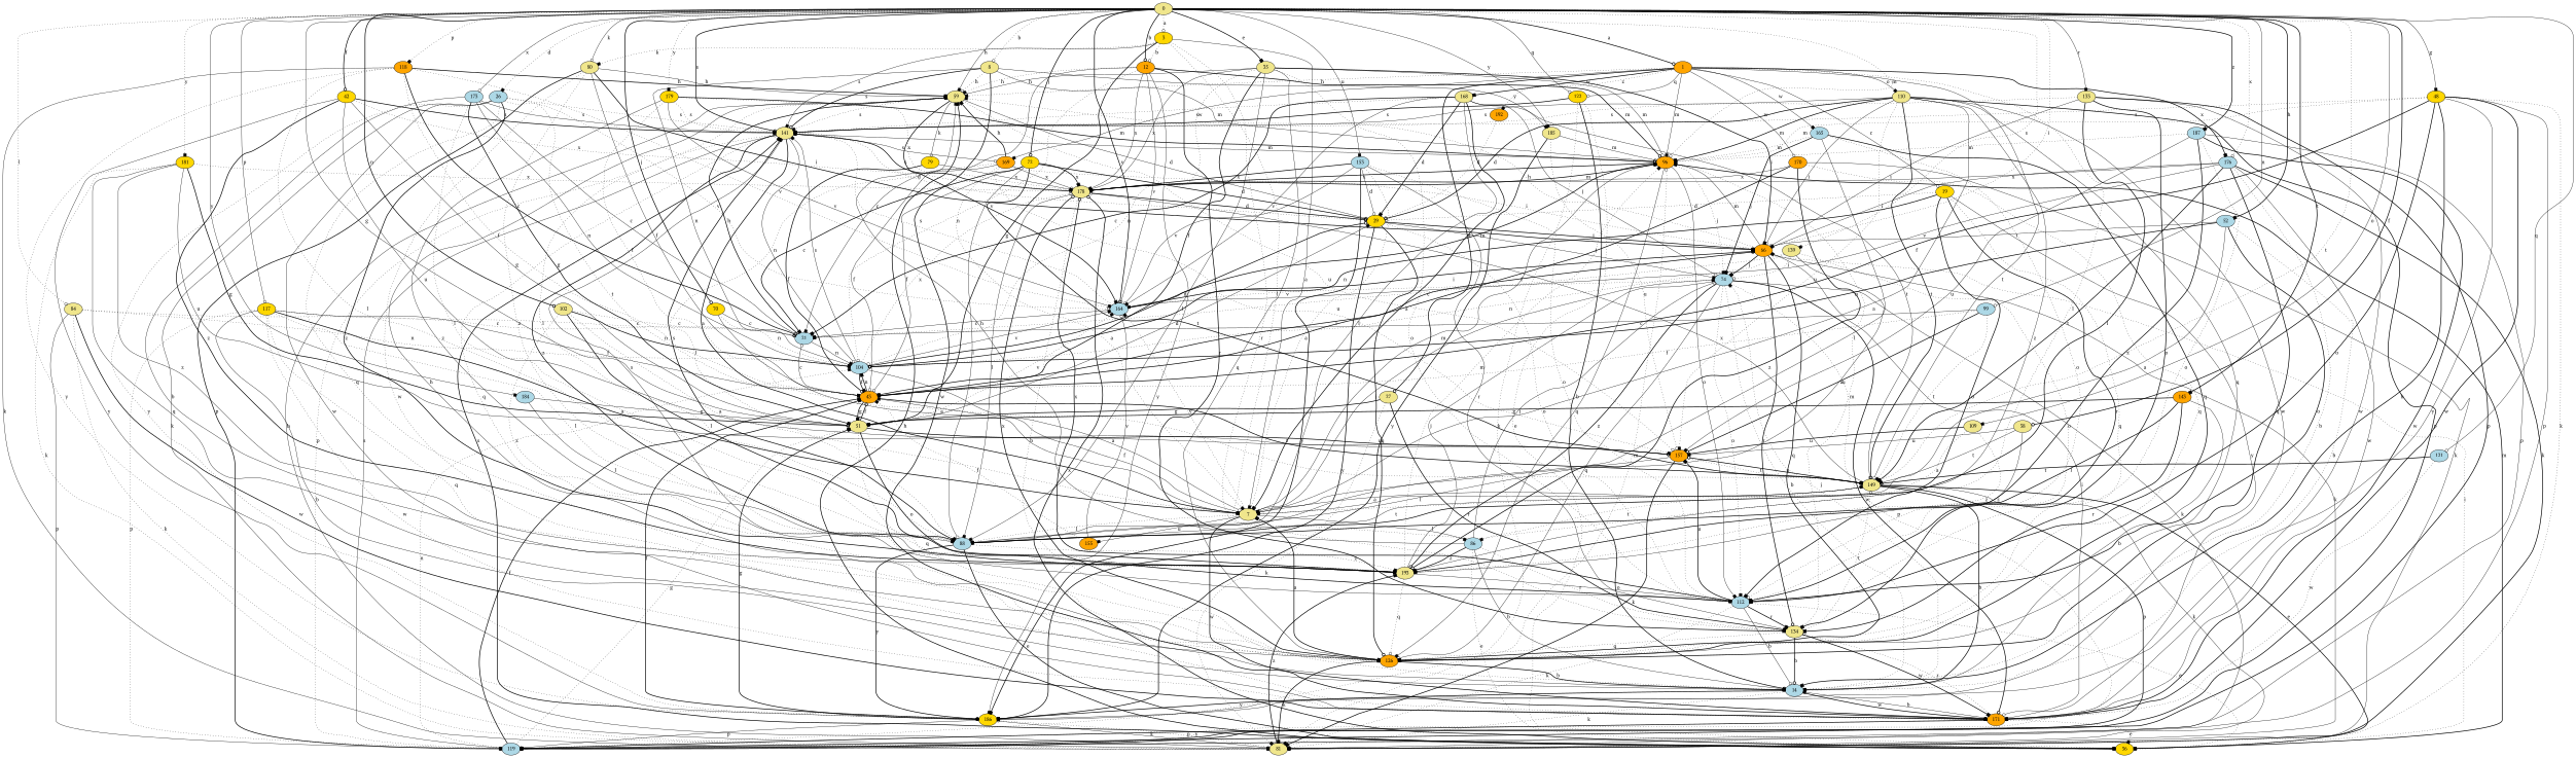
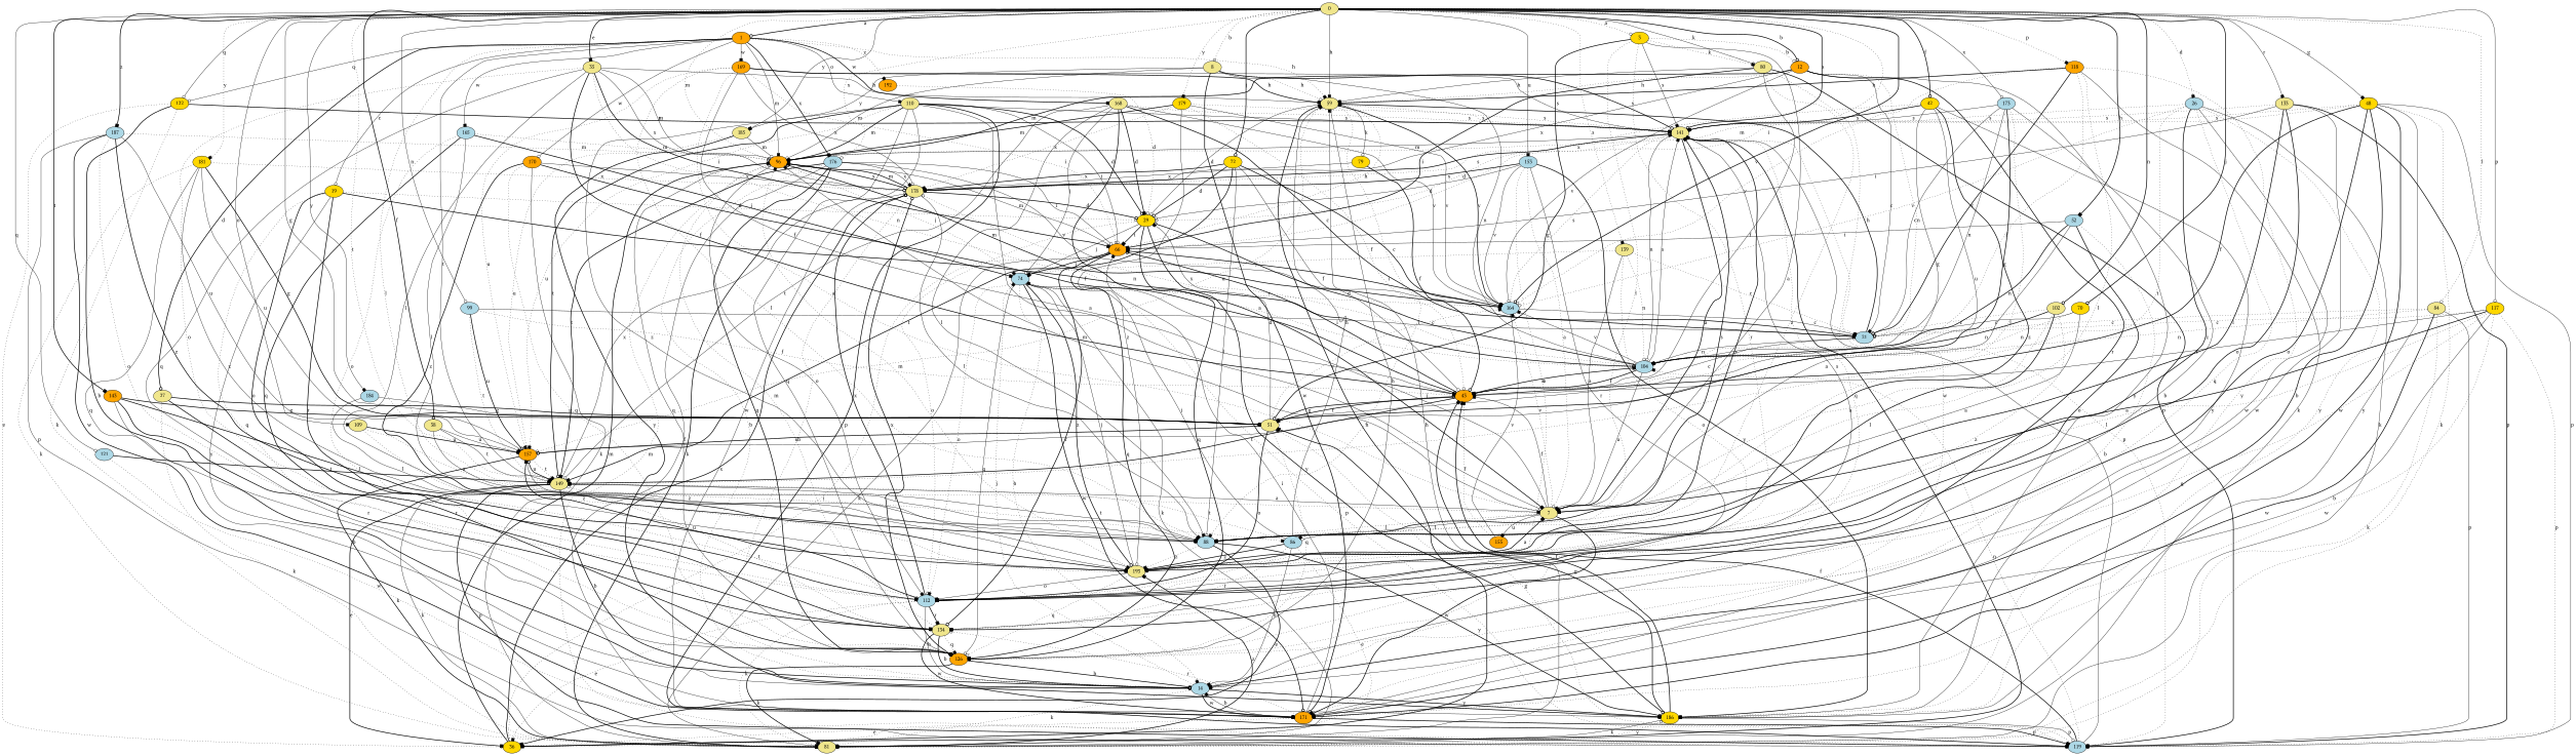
  strict digraph {
    fontname="PT Serif"
    node [fillcolor=khaki fontname="PT Serif" style=filled]
    edge [arrowhead=odot fontname="PT Serif" style=solid]
    1 [fillcolor=orange]
    0
    3 [fillcolor=gold]
    8
    12 [fillcolor=orange]
    26 [fillcolor=lightblue]
    35
    38
    42 [fillcolor=gold]
    48 [fillcolor=gold]
    51
    52 [fillcolor=lightblue]
    59
    66 [fillcolor=orange]
    70 [fillcolor=gold]
    72 [fillcolor=gold]
    80
    84
    96 [fillcolor=orange]
    99 [fillcolor=lightblue]
    102
    109
    117 [fillcolor=gold]
    118 [fillcolor=orange]
    121 [fillcolor=lightblue]
    122 [fillcolor=gold]
    133
    139
    141
    143 [fillcolor=orange]
    149
    153 [fillcolor=lightblue]
    164 [fillcolor=lightblue]
    173 [fillcolor=lightblue]
    176 [fillcolor=lightblue]
    179 [fillcolor=gold]
    181 [fillcolor=gold]
    184 [fillcolor=lightblue]
    185
    187 [fillcolor=lightblue]
    19 [fillcolor=gold]
    27
    86 [fillcolor=lightblue]
    110
    165 [fillcolor=lightblue]
    168
    169 [fillcolor=orange]
    170 [fillcolor=orange]
    192 [fillcolor=orange]
    7
    134
    171 [fillcolor=orange]
    104 [fillcolor=lightblue]
    21 [fillcolor=lightblue]
    178
    186 [fillcolor=gold]
    81
    126 [fillcolor=orange]
    193
    43 [fillcolor=orange]
    88 [fillcolor=lightblue]
    112 [fillcolor=lightblue]
    157 [fillcolor=orange]
    14 [fillcolor=lightblue]
    119 [fillcolor=lightblue]
    29 [fillcolor=gold]
    79 [fillcolor=gold]
    74 [fillcolor=lightblue]
    36 [fillcolor=gold]
    155 [fillcolor=orange]
    1 -> 59 [arrowhead=box label=h style=dotted]
    1 -> 96 [arrowhead=box label=m]
    1 -> 122 [label=q]
    1 -> 149 [label=t]
    1 -> 176 [arrowhead=box label=x style=bold]
    1 -> 19 [label=c]
    1 -> 27 [label=d style=bold]
    1 -> 86 [arrowhead=box label=l style=dotted]
    1 -> 110 [arrowhead=box label=o]
    1 -> 165 [arrowhead=box label=w]
    1 -> 168 [arrowhead=box label=w style=bold]
    1 -> 169 [arrowhead=box label=w]
    1 -> 170 [label=w]
    1 -> 192 [arrowhead=box label=z style=dotted]
    0 -> 1 [label=a style=bold]
    0 -> 3 [label=a style=dotted]
    0 -> 8 [label=b style=dotted]
    0 -> 12 [label=b style=bold]
    0 -> 26 [arrowhead=box label=d style=dotted]
    0 -> 35 [arrowhead=box label=e style=bold]
    0 -> 38 [label=f style=bold]
    0 -> 42 [label=f style=bold]
    0 -> 48 [arrowhead=box label=g]
    0 -> 51 [label=g]
    0 -> 52 [arrowhead=box label=h style=bold]
    0 -> 59 [arrowhead=box label=h]
    0 -> 66 [label=i style=dotted]
    0 -> 70 [label=j style=bold]
    0 -> 72 [label=j style=bold]
    0 -> 80 [label=k]
    0 -> 84 [label=l style=dotted]
    0 -> 96 [label=m style=dotted]
    0 -> 99 [label=n]
    0 -> 102 [label=n style=bold]
    0 -> 109 [arrowhead=box label=o]
    0 -> 117 [label=p]
    0 -> 118 [arrowhead=box label=p style=dotted]
    0 -> 121 [label=q]
    0 -> 122 [label=q]
    0 -> 133 [arrowhead=box label=r]
    0 -> 139 [arrowhead=box label=s style=dotted]
    0 -> 141 [label=s style=bold]
    0 -> 143 [arrowhead=box label=t style=bold]
    0 -> 149 [arrowhead=box label=t style=dotted]
    0 -> 153 [arrowhead=box label=u]
    0 -> 164 [label=v style=bold]
    0 -> 173 [label=x]
    0 -> 176 [label=x style=dotted]
    0 -> 179 [arrowhead=box label=y style=dotted]
    0 -> 181 [arrowhead=box label=y style=dotted]
    0 -> 184 [arrowhead=box label=y]
    0 -> 185 [arrowhead=box label=y]
    0 -> 187 [arrowhead=box label=z style=bold]
    3 -> 12 [label=b style=dotted]
    3 -> 51 [label=g style=bold]
    3 -> 80 [arrowhead=box label=k style=dotted]
    3 -> 141 [arrowhead=box label=s]
    3 -> 86 [arrowhead=box label=l style=dotted]
    3 -> 7 [arrowhead=box label=a]
    3 -> 134 [label=r style=dotted]
    8 -> 59 [label=h style=dotted]
    8 -> 96 [label=m]
    8 -> 141 [label=s style=bold]
    8 -> 185 [arrowhead=box label=y]
    8 -> 171 [label=w style=bold]
    8 -> 104 [label=n]
    12 -> 59 [arrowhead=box label=h style=dotted]
    12 -> 96 [label=m style=bold]
    12 -> 164 [label=v]
    12 -> 134 [label=r style=bold]
    12 -> 104 [label=n style=dotted]
    12 -> 21 [arrowhead=box label=c]
    12 -> 178 [arrowhead=box label=x]
    12 -> 186 [arrowhead=box label=y]
    26 -> 141 [label=s style=dotted]
    26 -> 149 [arrowhead=box label=t style=dotted]
    26 -> 164 [label=v style=dotted]
    26 -> 171 [arrowhead=box label=w]
    26 -> 186 [arrowhead=box label=y style=dotted]
    26 -> 81 [label=k]
    26 -> 126 [label=q style=dotted]
    26 -> 193 [label=z style=bold]
    35 -> 59 [label=h]
    35 -> 66 [arrowhead=box label=i style=bold]
    35 -> 96 [label=m]
    35 -> 104 [label=n style=dotted]
    35 -> 178 [label=x]
    35 -> 126 [arrowhead=box label=q]
    35 -> 43 [arrowhead=box label=f style=bold]
    35 -> 88 [arrowhead=box label=l]
    35 -> 112 [label=o style=dotted]
    38 -> 149 [arrowhead=box label=t]
    38 -> 193 [arrowhead=box label=z]
    38 -> 157 [arrowhead=box label=u]
    42 -> 51 [label=g]
    42 -> 141 [label=s style=bold]
    42 -> 178 [label=x style=dotted]
    42 -> 186 [label=y]
    42 -> 193 [label=z style=bold]
    42 -> 157 [label=u]
    48 -> 96 [arrowhead=box label=m style=dotted]
    48 -> 141 [arrowhead=box label=s style=dotted]
    48 -> 171 [arrowhead=box label=w style=bold]
    48 -> 186 [arrowhead=box label=y]
    48 -> 81 [arrowhead=box label=k style=dotted]
    48 -> 43 [label=f style=bold]
    48 -> 112 [arrowhead=box label=o style=bold]
    48 -> 14 [arrowhead=box label=b style=bold]
    48 -> 119 [label=p]
    51 -> 164 [arrowhead=box label=v style=dotted]
    51 -> 126 [arrowhead=box label=q style=dotted]
    51 -> 43 [label=f style=bold]
    51 -> 112 [arrowhead=box label=o style=bold]
    51 -> 157 [label=u style=bold]
    51 -> 29 [arrowhead=box label=d]
    52 -> 66 [arrowhead=box label=i]
    52 -> 7 [arrowhead=box label=a]
    52 -> 104 [label=n style=bold]
    52 -> 112 [arrowhead=box label=o style=bold]
    52 -> 14 [arrowhead=box label=b style=dotted]
    59 -> 141 [arrowhead=box label=s style=dotted]
    59 -> 164 [arrowhead=box label=v style=bold]
    59 -> 88 [arrowhead=box label=l style=dotted]
    59 -> 157 [label=u style=dotted]
    59 -> 29 [label=d]
    59 -> 79 [label=k]
    66 -> 59 [arrowhead=box label=h style=dotted]
    66 -> 96 [arrowhead=box label=m]
    66 -> 134 [label=r style=bold]
    66 -> 81 [arrowhead=box label=k]
    66 -> 126 [arrowhead=box label=q style=bold]
    66 -> 74 [arrowhead=box label=j style=bold]
    70 -> 7 [arrowhead=box label=a]
    70 -> 104 [arrowhead=box label=n style=dotted]
    70 -> 21 [label=c]
    72 -> 149 [arrowhead=box label=t style=bold]
    72 -> 21 [arrowhead=box label=c style=bold]
    72 -> 178 [arrowhead=box label=x style=bold]
    72 -> 43 [label=f]
    72 -> 88 [label=l]
    72 -> 29 [label=d style=bold]
    80 -> 59 [arrowhead=box label=h]
    80 -> 66 [arrowhead=box label=i style=bold]
    80 -> 171 [arrowhead=box label=w style=dotted]
    80 -> 193 [arrowhead=box label=z style=dotted]
    80 -> 43 [label=f]
    80 -> 119 [arrowhead=box label=p style=bold]
    84 -> 171 [label=w style=bold]
    84 -> 104 [label=n style=dotted]
    84 -> 21 [label=c style=dotted]
    84 -> 81 [arrowhead=box label=k style=dotted]
    84 -> 119 [label=p]
    96 -> 178 [label=x style=bold]
    96 -> 126 [arrowhead=box label=q]
    96 -> 112 [arrowhead=box label=o]
    96 -> 74 [arrowhead=box label=j style=dotted]
    99 -> 149 [arrowhead=box label=t style=dotted]
    99 -> 21 [arrowhead=box label=c]
    99 -> 43 [arrowhead=box label=f style=dotted]
    99 -> 157 [label=u style=bold]
    102 -> 7 [label=a style=dotted]
    102 -> 104 [label=n style=bold]
    102 -> 21 [label=c style=dotted]
    102 -> 193 [arrowhead=box label=z style=dotted]
    102 -> 88 [arrowhead=box label=l style=bold]
    109 -> 7 [label=a style=dotted]
    109 -> 193 [arrowhead=box label=z style=dotted]
    109 -> 157 [label=u style=bold]
    117 -> 7 [arrowhead=box label=a style=bold]
    117 -> 171 [arrowhead=box label=w style=dotted]
    117 -> 21 [label=c style=dotted]
    117 -> 126 [label=q style=dotted]
    117 -> 43 [arrowhead=box label=f]
    117 -> 88 [arrowhead=box label=l style=dotted]
    117 -> 14 [arrowhead=box label=b]
    117 -> 119 [label=p style=dotted]
    118 -> 59 [arrowhead=box label=h style=bold]
    118 -> 164 [label=v style=dotted]
    118 -> 21 [label=c style=bold]
    118 -> 186 [label=y style=dotted]
    118 -> 81 [arrowhead=box label=k]
    118 -> 43 [arrowhead=box label=f style=dotted]
    118 -> 88 [label=l style=dotted]
    121 -> 149 [label=t style=bold]
    121 -> 171 [arrowhead=box label=w style=dotted]
    122 -> 141 [label=s style=bold]
    122 -> 81 [arrowhead=box label=k style=dotted]
    122 -> 14 [label=b style=bold]
    122 -> 36 [label=e style=dotted]
    133 -> 66 [label=i]
    133 -> 141 [arrowhead=box label=s style=dotted]
    133 -> 171 [label=w]
    133 -> 88 [label=l style=bold]
    133 -> 112 [arrowhead=box label=o style=bold]
    133 -> 119 [arrowhead=box label=p style=bold]
    139 -> 7 [arrowhead=box label=a]
    139 -> 104 [label=n style=dotted]
    139 -> 21 [arrowhead=box label=c style=dotted]
    139 -> 112 [label=o style=dotted]
    139 -> 74 [label=j style=dotted]
    141 -> 96 [label=m]
    141 -> 7 [label=a style=bold]
    141 -> 104 [label=n]
    141 -> 126 [label=q style=dotted]
    141 -> 193 [arrowhead=box label=z style=bold]
    141 -> 119 [label=p style=dotted]
    141 -> 29 [label=d style=dotted]
    143 -> 51 [arrowhead=box label=g style=bold]
    143 -> 134 [arrowhead=box label=r style=bold]
    143 -> 88 [label=l style=bold]
    143 -> 14 [label=b]
    149 -> 7 [arrowhead=box label=a]
    149 -> 178 [label=x]
    149 -> 81 [label=k]
    149 -> 157 [label=u style=bold]
    149 -> 14 [label=b style=bold]
    149 -> 119 [label=p style=bold]
    149 -> 36 [arrowhead=box label=e style=bold]
    153 -> 164 [label=v]
    153 -> 7 [label=a style=dotted]
    153 -> 134 [arrowhead=box label=r]
    153 -> 178 [label=x style=bold]
    153 -> 186 [arrowhead=box label=y style=bold]
    153 -> 112 [label=o style=dotted]
    153 -> 29 [label=d]
    164 -> 66 [arrowhead=box label=i style=bold]
    164 -> 96 [label=m style=bold]
    164 -> 141 [arrowhead=box label=s style=dotted]
    164 -> 21 [arrowhead=box label=c]
    173 -> 51 [arrowhead=box label=g style=bold]
    173 -> 141 [arrowhead=box label=s]
    173 -> 104 [arrowhead=box label=n]
    173 -> 21 [label=c]
    173 -> 88 [label=l style=dotted]
    173 -> 14 [label=b]
    176 -> 66 [label=i]
    176 -> 149 [arrowhead=box label=t style=bold]
    176 -> 164 [arrowhead=box label=v]
-   176 -> 171 [label=w]
+   176 -> 171 [label=f]
    176 -> 178 [arrowhead=box label=x]
    176 -> 81 [label=k style=bold]
    176 -> 126 [arrowhead=box label=q style=bold]
    176 -> 14 [label=b style=dotted]
    179 -> 96 [label=m style=bold]
    179 -> 141 [arrowhead=box label=s style=dotted]
    179 -> 164 [arrowhead=box label=v]
    179 -> 178 [arrowhead=box label=x style=dotted]
    179 -> 193 [label=z]
    179 -> 43 [label=f style=dotted]
    181 -> 51 [label=g style=bold]
    181 -> 178 [label=x style=dotted]
    181 -> 81 [label=k style=dotted]
    181 -> 126 [arrowhead=box label=q]
    181 -> 193 [label=z]
    181 -> 157 [label=u]
    184 -> 51 [label=g]
    184 -> 88 [arrowhead=box label=l]
    185 -> 96 [label=m]
    185 -> 186 [label=y style=bold]
    185 -> 157 [label=u style=dotted]
    187 -> 96 [label=m style=dotted]
    187 -> 171 [label=w style=bold]
    187 -> 193 [label=z style=bold]
    187 -> 112 [arrowhead=box label=o style=dotted]
    187 -> 157 [arrowhead=box label=u]
    187 -> 119 [arrowhead=box label=p]
    19 -> 134 [arrowhead=box label=r style=bold]
    19 -> 104 [label=n style=bold]
    19 -> 186 [label=y]
    19 -> 126 [arrowhead=box label=q style=dotted]
    19 -> 112 [arrowhead=box label=o style=bold]
    19 -> 29 [label=d style=dotted]
    27 -> 51 [label=g style=bold]
    27 -> 134 [label=r style=bold]
    27 -> 81 [arrowhead=box label=k style=dotted]
    86 -> 59 [arrowhead=box label=h]
    86 -> 149 [arrowhead=box label=t style=dotted]
    86 -> 134 [arrowhead=box label=r style=dotted]
    86 -> 193 [label=z style=bold]
    86 -> 14 [arrowhead=box label=b]
    86 -> 74 [label=j]
    86 -> 36 [arrowhead=box label=e style=dotted]
    110 -> 66 [label=i]
    110 -> 96 [arrowhead=box label=m style=bold]
    110 -> 141 [label=s]
    110 -> 149 [label=t style=bold]
    110 -> 7 [label=a]
    110 -> 171 [label=w]
    110 -> 126 [arrowhead=box label=q]
    110 -> 193 [arrowhead=box label=z]
    110 -> 157 [arrowhead=box label=u style=dotted]
    110 -> 119 [label=p style=bold]
    110 -> 29 [label=d style=bold]
    165 -> 96 [label=m style=dotted]
    165 -> 126 [label=q style=bold]
    165 -> 88 [arrowhead=box label=l]
    165 -> 112 [label=o style=dotted]
    165 -> 74 [arrowhead=box label=j style=bold]
    168 -> 141 [label=s style=dotted]
    168 -> 149 [label=t]
    168 -> 164 [arrowhead=box label=v]
    168 -> 7 [arrowhead=box label=a style=bold]
    168 -> 21 [arrowhead=box label=c style=bold]
    168 -> 88 [arrowhead=box label=l]
    168 -> 29 [arrowhead=box label=d style=bold]
    168 -> 74 [label=j]
    169 -> 59 [arrowhead=box label=h style=bold]
    169 -> 66 [label=i style=dotted]
-   141 -> 169 [label=s]
-   169 -> 7 [arrowhead=box label=a style=dotted]
+   169 -> 141 [label=s]
+   169 -> 7 [label=a style=dotted]
    169 -> 178 [label=x]
    169 -> 43 [label=f]
    169 -> 88 [arrowhead=box label=l style=dotted]
    169 -> 157 [arrowhead=box label=u style=dotted]
    170 -> 178 [label=x]
    170 -> 81 [arrowhead=box label=k]
    170 -> 126 [arrowhead=box label=q style=dotted]
    170 -> 193 [label=z style=bold]
    170 -> 43 [label=f style=bold]
    192 -> 29 [label=d style=dotted]
    7 -> 96 [arrowhead=box label=m]
    7 -> 164 [arrowhead=box label=v style=dotted]
    7 -> 86 [label=l]
    7 -> 171 [label=w style=bold]
    7 -> 43 [arrowhead=box label=f]
    7 -> 88 [label=l style=dotted]
    7 -> 74 [arrowhead=box label=j]
    7 -> 155 [arrowhead=box label=u]
    134 -> 96 [label=m style=dotted]
    134 -> 149 [label=t style=dotted]
    134 -> 171 [arrowhead=box label=w style=bold]
    134 -> 126 [arrowhead=box label=q style=dotted]
    134 -> 14 [label=b style=bold]
    171 -> 66 [arrowhead=box label=i]
    171 -> 134 [label=r style=dotted]
    171 -> 14 [arrowhead=box label=b]
    171 -> 119 [arrowhead=box label=p style=bold]
    171 -> 36 [arrowhead=box label=e style=dotted]
    104 -> 141 [arrowhead=box label=s]
    104 -> 164 [arrowhead=box label=v]
    104 -> 7 [label=a]
    104 -> 178 [label=x style=dotted]
    104 -> 43 [arrowhead=box label=f style=bold]
    104 -> 29 [label=d style=bold]
    21 -> 59 [arrowhead=box label=h style=bold]
    21 -> 104 [arrowhead=box label=n]
    178 -> 96 [arrowhead=box label=m style=bold]
    178 -> 141 [label=s style=bold]
    178 -> 88 [arrowhead=box label=l]
    178 -> 14 [label=b style=dotted]
    178 -> 29 [label=d style=bold]
    186 -> 51 [arrowhead=box label=g style=bold]
    186 -> 81 [label=k]
    186 -> 43 [arrowhead=box label=f style=bold]
    186 -> 119 [label=p]
    81 -> 59 [arrowhead=box label=h]
    81 -> 186 [label=y style=dotted]
    81 -> 193 [arrowhead=box label=z style=bold]
    126 -> 59 [label=h]
    126 -> 178 [label=x style=bold]
    126 -> 81 [arrowhead=box label=k style=bold]
    126 -> 14 [label=b style=bold]
    193 -> 96 [arrowhead=box label=m style=dotted]
-   126 -> 7 [arrowhead=box label=a style=bold]
+   193 -> 7 [arrowhead=box label=a style=bold]
    193 -> 126 [label=q style=dotted]
    193 -> 112 [arrowhead=box label=o]
    193 -> 74 [label=j]
    43 -> 51 [arrowhead=box label=g style=bold]
    43 -> 66 [label=i style=bold]
    43 -> 149 [label=t style=bold]
    43 -> 104 [arrowhead=box label=n style=bold]
    43 -> 21 [label=c]
    88 -> 141 [arrowhead=box label=s style=bold]
    88 -> 149 [label=t]
    88 -> 186 [label=y style=bold]
    88 -> 193 [arrowhead=box label=z style=dotted]
    88 -> 36 [arrowhead=box label=e style=bold]
    112 -> 141 [label=s]
    112 -> 134 [arrowhead=box label=r style=bold]
    112 -> 178 [label=x style=bold]
    112 -> 81 [label=k style=dotted]
    112 -> 157 [arrowhead=box label=u style=bold]
    112 -> 14 [label=b]
    112 -> 36 [arrowhead=box label=e style=dotted]
    157 -> 149 [arrowhead=box label=t style=dotted]
    157 -> 81 [arrowhead=box label=k style=bold]
    157 -> 88 [label=l]
    14 -> 171 [label=w style=bold]
    14 -> 186 [arrowhead=box label=y style=bold]
    14 -> 81 [label=k style=dotted]
    14 -> 74 [arrowhead=box label=j style=dotted]
    119 -> 51 [arrowhead=box label=g style=dotted]
    119 -> 96 [label=m style=dotted]
    119 -> 141 [label=s]
    119 -> 104 [arrowhead=box label=n style=dotted]
    119 -> 43 [arrowhead=box label=f style=bold]
    29 -> 66 [arrowhead=box label=i style=bold]
    29 -> 186 [label=y style=bold]
    29 -> 126 [label=q style=bold]
    29 -> 112 [label=o style=dotted]
    29 -> 74 [arrowhead=box label=j]
    79 -> 178 [arrowhead=box label=x]
    79 -> 43 [label=f style=bold]
    74 -> 164 [label=v style=dotted]
    74 -> 171 [label=w style=bold]
    74 -> 81 [label=k]
    74 -> 126 [label=q]
    74 -> 193 [label=z style=bold]
    74 -> 112 [arrowhead=box label=o style=dotted]
    74 -> 14 [arrowhead=box label=b style=dotted]
    74 -> 119 [arrowhead=box label=p style=dotted]
    36 -> 59 [arrowhead=box label=h style=bold]
    36 -> 66 [label=i style=dotted]
    36 -> 96 [arrowhead=box label=m style=bold]
    36 -> 141 [arrowhead=box label=s style=bold]
    36 -> 178 [label=x style=bold]
    155 -> 164 [label=v]
    155 -> 43 [arrowhead=box label=f style=dotted]
  }
